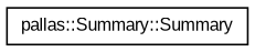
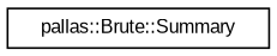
  digraph {
    rankdir=LR
    fontname="Liberation Sans"
-   n1 [color=black fillcolor=white fontname="Liberation Sans" fontsize=10 height=0.2 label="pallas::Summary::Summary" shape=record style=filled width=0.4]
+   n1 [color=black fillcolor=white fontname="Liberation Sans" fontsize=10 height=0.2 label="pallas::Brute::Summary" shape=record style=filled width=0.4]
  }
